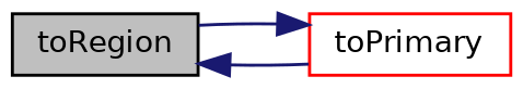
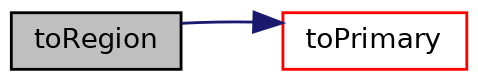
  digraph {
    rankdir=LR
    node [fontname=Helvetica fontsize=10 shape=record]
    edge [color=midnightblue dir=back fontname=Helvetica fontsize=10 labelfontname=Helvetica labelfontsize=10 style=solid]
    n1 [color=black fillcolor=grey75 fontcolor=black height=0.2 label=toRegion style=filled width=0.4]
    n2 [color=red height=0.2 label=toPrimary width=0.4]
-   n1 -> n2
    n2 -> n1
  }
